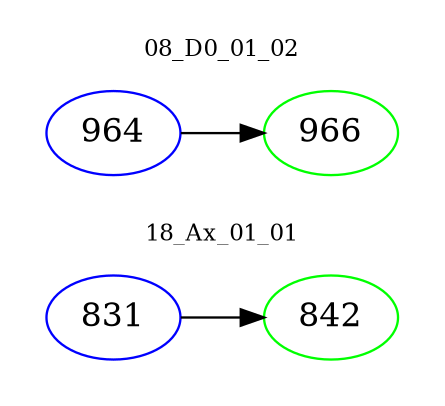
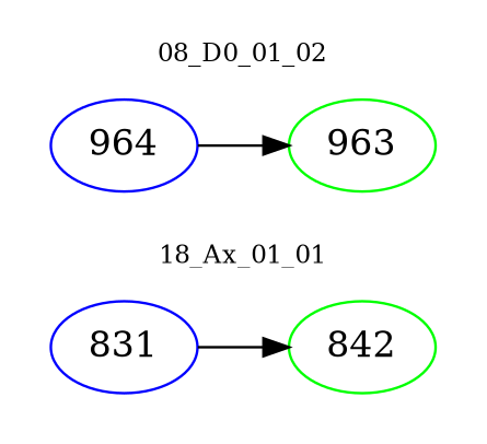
  digraph {
    rankdir=LR
    node [color=blue]
    edge [color=black]
    n1 [label=831]
    n2 [color=green label=842]
    n3 [label=964]
-   n4 [color=green label=966]
+   n4 [color=green label=963]
    subgraph cluster_1 {
      color=white
      fontsize=10
      label="18_Ax_01_01"
      n1
      n2
    }
    subgraph cluster_2 {
      color=white
      fontsize=10
      label="08_D0_01_02"
      n3
      n4
    }
    n1 -> n2
    n3 -> n4
  }
